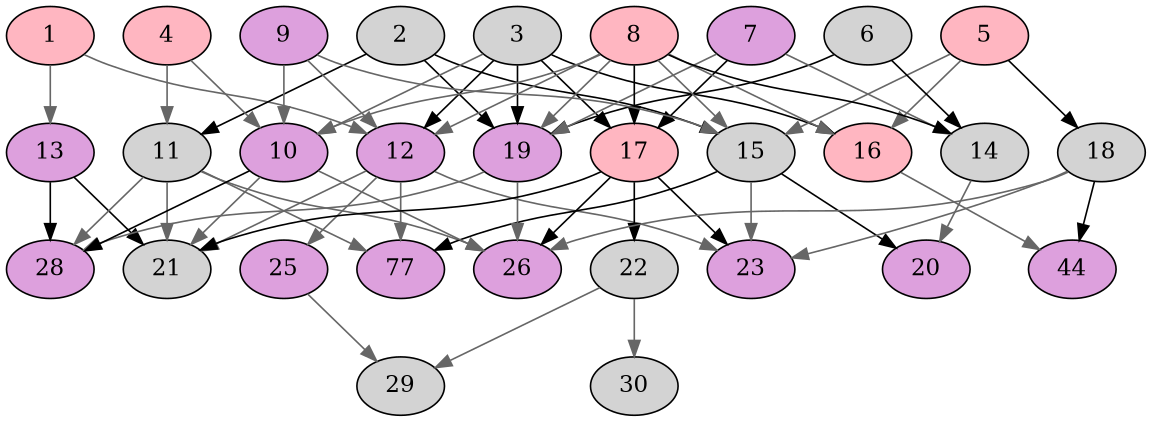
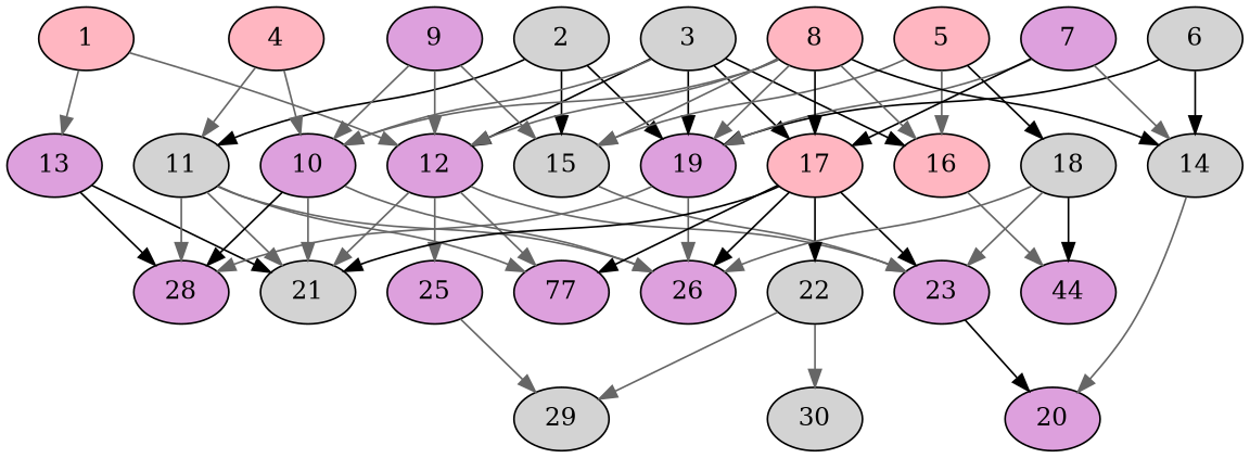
  digraph {
    node [alpha=0.07 fillcolor=plum style=filled]
    edge [color=gray40]
    1 [alpha=0.10 expect_size=30097408 fillcolor=lightpink]
    12 [expect_size=15872000]
    13 [alpha=0.17 expect_size=33941504]
    21 [alpha=0.08 expect_size=28901376 fillcolor=lightgrey]
    n5 [alpha=0.15 expect_size=35250176 label=77]
    23 [alpha=0.12 expect_size=23992320]
    25 [alpha=0.10 expect_size=48351232]
    28 [alpha=0.11 expect_size=6916096]
    29 [alpha=0.14 expect_size=32718848 fillcolor=lightgrey]
    2 [alpha=0.08 expect_size=11662336 fillcolor=lightgrey]
    11 [alpha=0.11 expect_size=38377472 fillcolor=lightgrey]
    15 [expect_size=12161024 fillcolor=lightgrey]
    19 [alpha=0.19 expect_size=30857216]
    26 [alpha=0.18 expect_size=18859008]
    20 [alpha=0.18 expect_size=23251968]
    3 [alpha=0.14 expect_size=51673088 fillcolor=lightgrey]
    10 [alpha=0.02 expect_size=22871040]
    16 [expect_size=26603520 fillcolor=lightpink]
    17 [alpha=0.08 expect_size=38300672 fillcolor=lightpink]
    n20 [alpha=0.05 expect_size=16521216 label=44]
    22 [alpha=0.00 expect_size=7915520 fillcolor=lightgrey]
    30 [alpha=0.05 expect_size=30615552 fillcolor=lightgrey]
    4 [alpha=0.16 expect_size=6388736 fillcolor=lightpink]
    5 [alpha=0.06 expect_size=36219904 fillcolor=lightpink]
    18 [alpha=0.11 expect_size=37673984 fillcolor=lightgrey]
    14 [alpha=0.13 expect_size=20631552 fillcolor=lightgrey]
    6 [alpha=0.05 expect_size=10955776 fillcolor=lightgrey]
    7 [alpha=0.20 expect_size=26388480]
    8 [alpha=0.17 expect_size=50373632 fillcolor=lightpink]
    9 [alpha=0.17 expect_size=21184512]
    1 -> 12
    1 -> 13
    12 -> 21
    12 -> n5
    12 -> 23
    12 -> 25
    13 -> 21 [color=black]
    13 -> 28 [color=black]
    25 -> 29
    2 -> 11 [color=black]
    2 -> 15 [color=black]
    2 -> 19 [color=black]
    11 -> 21
    11 -> n5
    11 -> 28
    11 -> 26
    15 -> 23
-   15 -> 20 [color=black]
+   23 -> 20 [color=black]
    19 -> 28
    19 -> 26
    3 -> 12 [color=black]
    3 -> 19 [color=black]
    3 -> 10
    3 -> 16 [color=black]
    3 -> 17 [color=black]
    10 -> 21
    10 -> 28 [color=black]
    10 -> 26
    16 -> n20
    17 -> 21 [color=black]
-   15 -> n5 [color=black]
+   17 -> n5 [color=black]
    17 -> 23 [color=black]
    17 -> 26 [color=black]
    17 -> 22 [color=black]
    22 -> 29
    22 -> 30
    4 -> 11
    4 -> 10
    5 -> 15
    5 -> 16
    5 -> 18 [color=black]
    18 -> 23
    18 -> 26
    18 -> n20 [color=black]
    14 -> 20
    6 -> 19 [color=black]
    6 -> 14 [color=black]
    7 -> 19
    7 -> 17 [color=black]
    7 -> 14
    8 -> 12
    8 -> 15
    8 -> 19
    8 -> 10
    8 -> 16
    8 -> 17 [color=black]
    8 -> 14 [color=black]
    9 -> 12
    9 -> 15
    9 -> 10
  }
